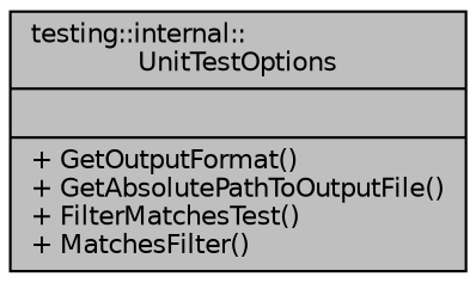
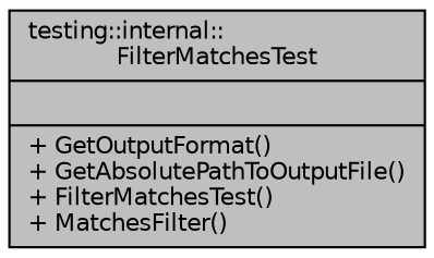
  digraph {
-   n1 [color=black fillcolor=grey75 fontcolor=black fontname=Helvetica fontsize=10 height=0.2 label="{testing::internal::\lUnitTestOptions\n||+ GetOutputFormat()\l+ GetAbsolutePathToOutputFile()\l+ FilterMatchesTest()\l+ MatchesFilter()\l}" shape=record style=filled width=0.4]
+   n1 [color=black fillcolor=grey75 fontcolor=black fontname=Helvetica fontsize=10 height=0.2 label="{testing::internal::\lFilterMatchesTest\n||+ GetOutputFormat()\l+ GetAbsolutePathToOutputFile()\l+ FilterMatchesTest()\l+ MatchesFilter()\l}" shape=record style=filled width=0.4]
  }
